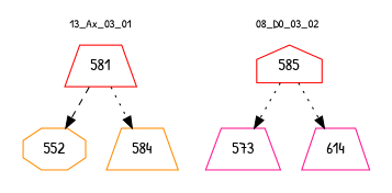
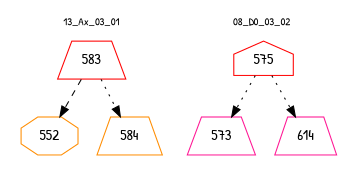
  digraph {
    fontname="Patrick Hand"
    node [color=red fontname="Patrick Hand" shape=trapezium]
    edge [color=black fontname="Patrick Hand" style=dotted]
-   n1 [label=581]
+   n1 [label=583]
    n2 [color=darkorange label=552 shape=octagon]
    n3 [color=darkorange label=584]
-   n4 [label=585 shape=house]
+   n4 [label=575 shape=house]
    n5 [color=deeppink label=573]
    n6 [color=deeppink label=614]
    subgraph cluster_1 {
      color=white
      fontsize=10
      label="13_Ax_03_01"
      n1
      n2
      n3
    }
    subgraph cluster_2 {
      color=white
      fontsize=10
      label="08_D0_03_02"
      n4
      n5
      n6
    }
    n1 -> n2 [style=dashed]
    n1 -> n3
    n4 -> n5
    n4 -> n6
  }
